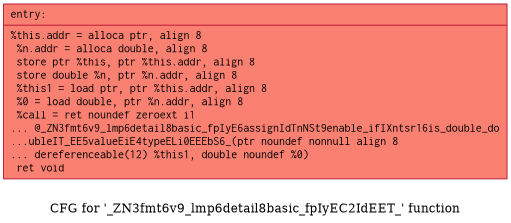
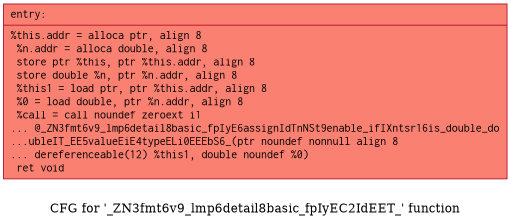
  digraph {
    label="CFG for '_ZN3fmt6v9_lmp6detail8basic_fpIyEC2IdEET_' function"
-   n1 [color="#b70d28ff" fillcolor=salmon fontname=Courier label="{entry:\l|  %this.addr = alloca ptr, align 8\l  %n.addr = alloca double, align 8\l  store ptr %this, ptr %this.addr, align 8\l  store double %n, ptr %n.addr, align 8\l  %this1 = load ptr, ptr %this.addr, align 8\l  %0 = load double, ptr %n.addr, align 8\l  %call = ret noundef zeroext i1\l... @_ZN3fmt6v9_lmp6detail8basic_fpIyE6assignIdTnNSt9enable_ifIXntsr16is_double_do\l...ubleIT_EE5valueEiE4typeELi0EEEbS6_(ptr noundef nonnull align 8\l... dereferenceable(12) %this1, double noundef %0)\l  ret void\l}" shape=record style=filled]
+   n1 [color="#b70d28ff" fillcolor=salmon fontname=Courier label="{entry:\l|  %this.addr = alloca ptr, align 8\l  %n.addr = alloca double, align 8\l  store ptr %this, ptr %this.addr, align 8\l  store double %n, ptr %n.addr, align 8\l  %this1 = load ptr, ptr %this.addr, align 8\l  %0 = load double, ptr %n.addr, align 8\l  %call = call noundef zeroext i1\l... @_ZN3fmt6v9_lmp6detail8basic_fpIyE6assignIdTnNSt9enable_ifIXntsr16is_double_do\l...ubleIT_EE5valueEiE4typeELi0EEEbS6_(ptr noundef nonnull align 8\l... dereferenceable(12) %this1, double noundef %0)\l  ret void\l}" shape=record style=filled]
  }
